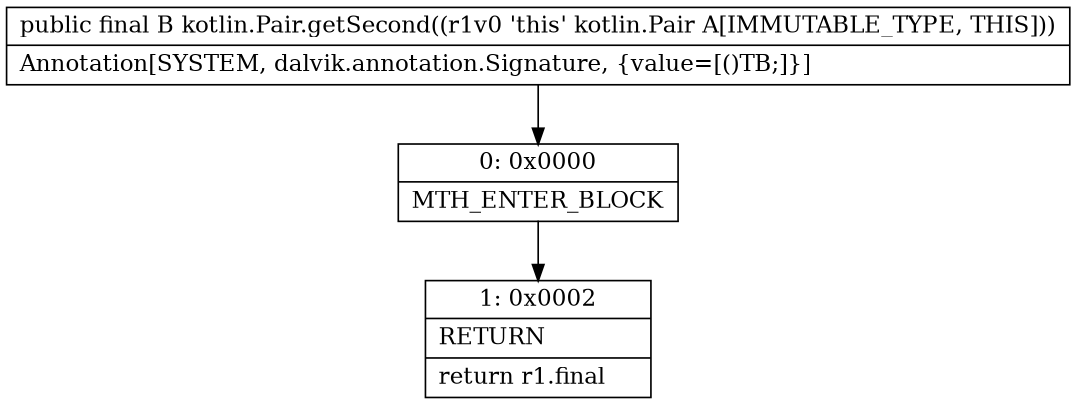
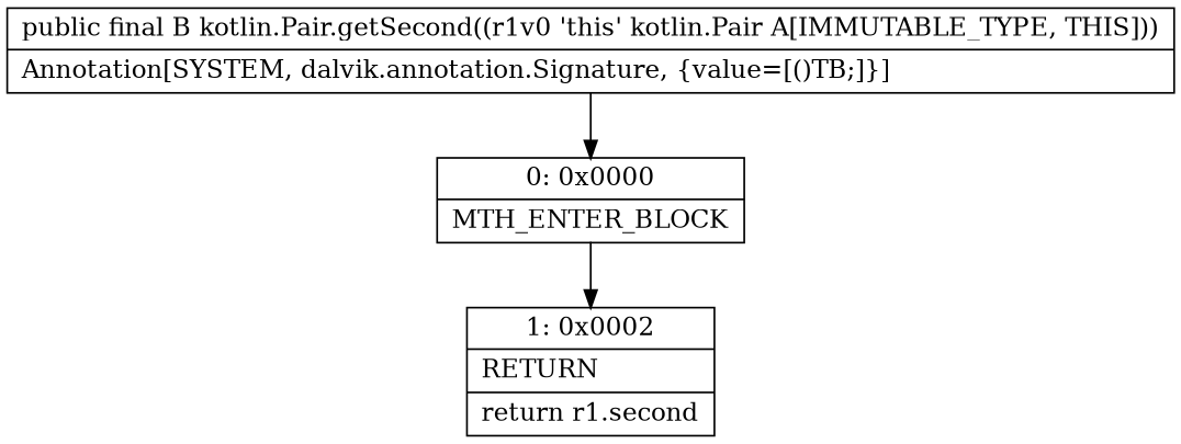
  digraph {
    node [shape=record]
    n1 [label="{0\:\ 0x0000|MTH_ENTER_BLOCK\l}"]
-   n2 [label="{1\:\ 0x0002|RETURN\l|return r1.final\l}"]
+   n2 [label="{1\:\ 0x0002|RETURN\l|return r1.second\l}"]
    n3 [label="{public final B kotlin.Pair.getSecond((r1v0 'this' kotlin.Pair A[IMMUTABLE_TYPE, THIS]))  | Annotation[SYSTEM, dalvik.annotation.Signature, \{value=[()TB;]\}]\l}"]
    n1 -> n2
    n3 -> n1
  }
